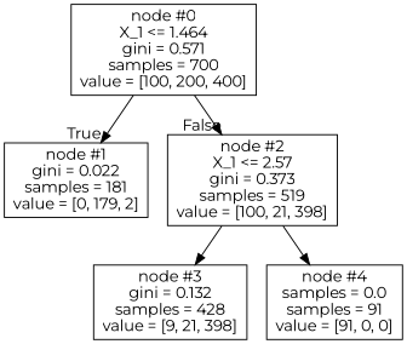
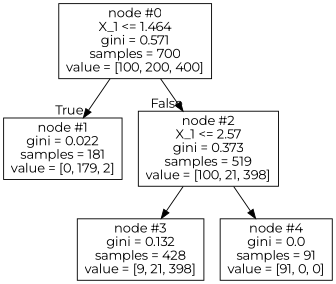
  digraph {
    fontname=Montserrat
    node [shape=box fontname=Montserrat]
    edge [fontname=Montserrat]
    n1 [label="node #0\nX_1 <= 1.464\ngini = 0.571\nsamples = 700\nvalue = [100, 200, 400]"]
    n2 [label="node #1\ngini = 0.022\nsamples = 181\nvalue = [0, 179, 2]"]
    n3 [label="node #2\nX_1 <= 2.57\ngini = 0.373\nsamples = 519\nvalue = [100, 21, 398]"]
    n4 [label="node #3\ngini = 0.132\nsamples = 428\nvalue = [9, 21, 398]"]
-   n5 [label="node #4\nsamples = 0.0\nsamples = 91\nvalue = [91, 0, 0]"]
+   n5 [label="node #4\ngini = 0.0\nsamples = 91\nvalue = [91, 0, 0]"]
    n1 -> n2 [headlabel=True labelangle=45 labeldistance=2.5]
    n1 -> n3 [headlabel=False labelangle=-45 labeldistance=2.5]
    n3 -> n4
    n3 -> n5
  }
